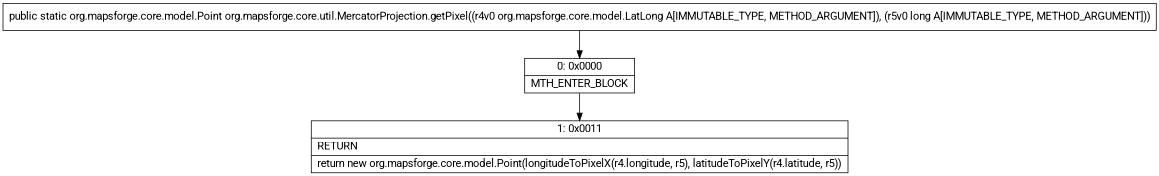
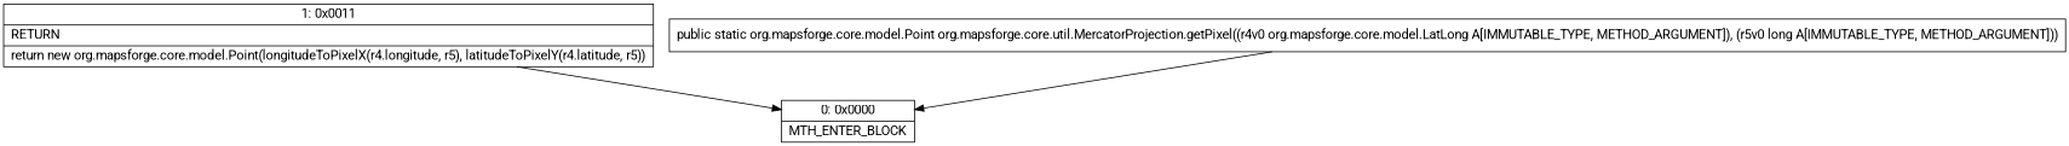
  digraph {
    fontname=Roboto
    node [shape=record fontname=Roboto]
    edge [fontname=Roboto]
    n1 [label="{0\:\ 0x0000|MTH_ENTER_BLOCK\l}"]
    n2 [label="{1\:\ 0x0011|RETURN\l|return new org.mapsforge.core.model.Point(longitudeToPixelX(r4.longitude, r5), latitudeToPixelY(r4.latitude, r5))\l}"]
    n3 [label="{public static org.mapsforge.core.model.Point org.mapsforge.core.util.MercatorProjection.getPixel((r4v0 org.mapsforge.core.model.LatLong A[IMMUTABLE_TYPE, METHOD_ARGUMENT]), (r5v0 long A[IMMUTABLE_TYPE, METHOD_ARGUMENT])) }"]
-   n1 -> n2
+   n2 -> n1
    n3 -> n1
  }
